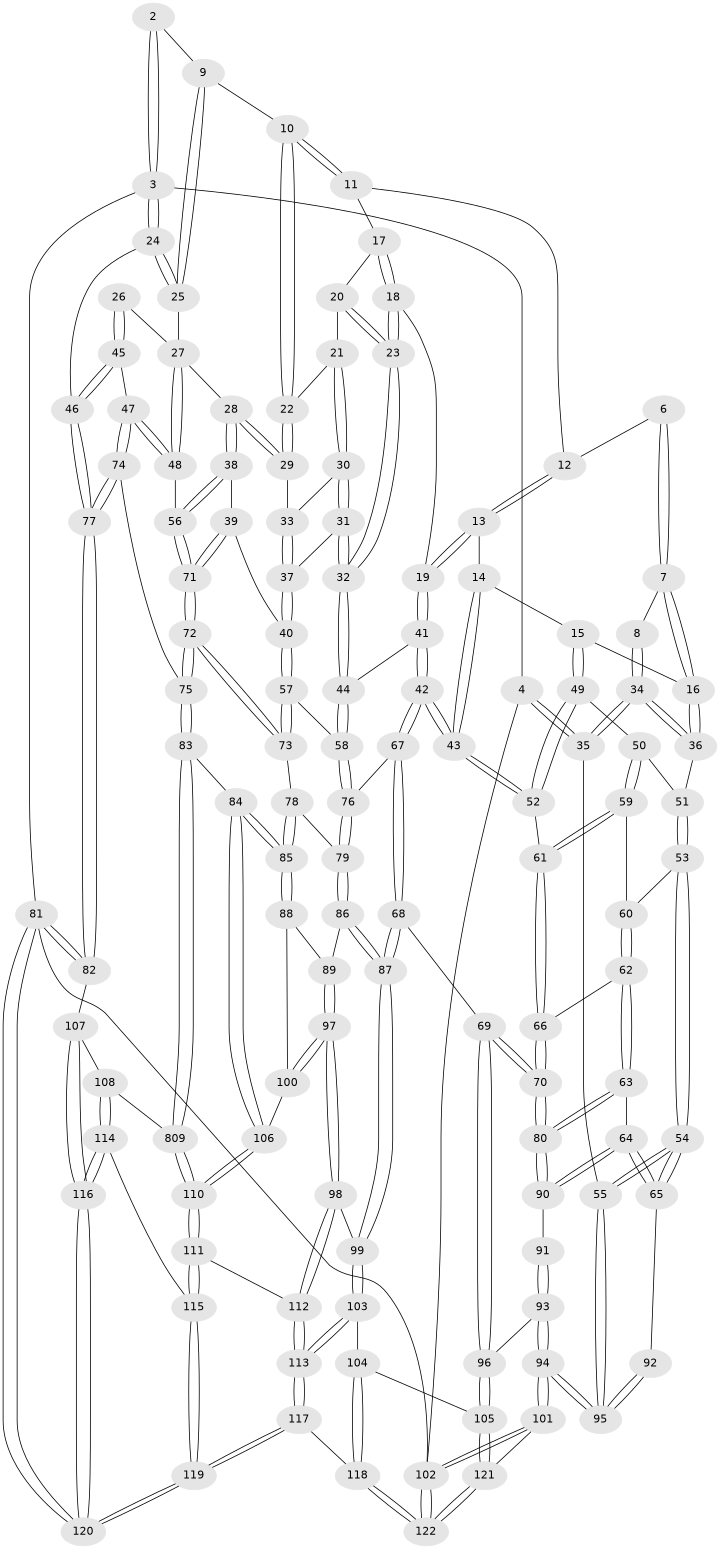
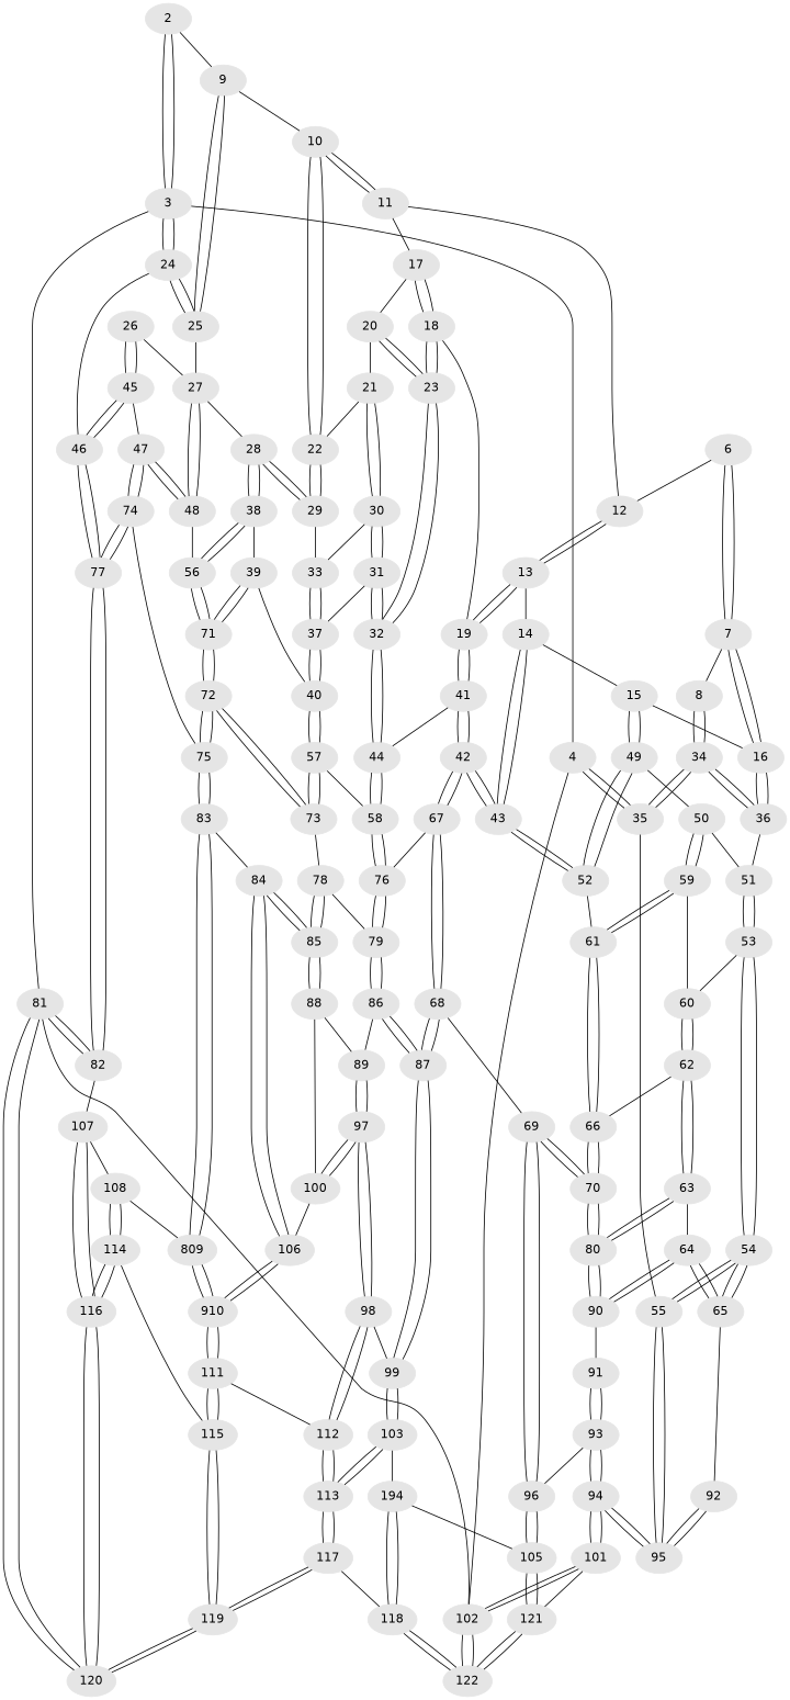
  graph {
    fontname="DejaVu Sans"
    node [color=gray90 fontname="DejaVu Sans" style=filled]
    edge [fontname="DejaVu Sans"]
    2
    3
    9
    6
    7
    12
    4
    24
    81
    10
    25
    35
    102
    46
    82
    120
    55
    122
    8
    34
    16
    13
    36
    11
    22
    27
    17
    29
    18
    20
    14
    19
    15
    43
    41
    49
    52
    50
    51
    23
    21
    32
    44
    42
    30
    33
    31
    77
    26
    45
    28
    48
    47
    38
    56
    39
    37
    40
    58
    95
    53
    57
    71
    72
    73
    67
    76
    68
    61
    74
    75
    59
    60
    54
    66
    65
    62
    92
    78
    79
    63
    70
    64
    80
    90
    91
    69
    87
    96
    99
    105
    83
    85
    84
    n95 [label=809]
    86
    107
    88
    89
    108
    116
    106
-   110
+   110 [label=910]
    100
    97
    103
    98
    93
    94
    101
    121
    112
    113
-   104
+   104 [label=194]
    118
    117
    111
    114
    115
    119
    2 -- 3
    2 -- 3
    2 -- 9
    3 -- 4
    3 -- 24
    3 -- 24
    3 -- 81
    9 -- 10
    9 -- 25
    9 -- 25
    6 -- 7
    6 -- 7
    6 -- 12
    7 -- 8
    7 -- 16
    7 -- 16
    12 -- 13
    12 -- 13
    4 -- 35
    4 -- 35
    4 -- 102
    24 -- 25
    24 -- 25
    24 -- 46
    81 -- 102
    81 -- 82
    81 -- 82
    81 -- 120
    81 -- 120
    10 -- 11
    10 -- 11
    10 -- 22
    10 -- 22
    25 -- 27
    35 -- 55
    102 -- 122
    102 -- 122
    46 -- 77
    46 -- 77
    82 -- 107
    55 -- 95
    55 -- 95
    8 -- 34
    8 -- 34
    34 -- 35
    34 -- 35
    34 -- 36
    34 -- 36
    16 -- 36
    16 -- 36
    13 -- 14
    13 -- 19
    13 -- 19
    36 -- 51
    11 -- 12
    11 -- 17
    22 -- 29
    22 -- 29
    27 -- 28
    27 -- 48
    27 -- 48
    17 -- 18
    17 -- 18
    17 -- 20
    29 -- 33
    18 -- 19
    18 -- 23
    18 -- 23
    20 -- 23
    20 -- 23
    20 -- 21
    14 -- 15
    14 -- 43
    14 -- 43
    19 -- 41
    19 -- 41
    15 -- 16
    15 -- 49
    15 -- 49
    43 -- 52
    43 -- 52
    41 -- 44
    41 -- 42
    41 -- 42
    49 -- 52
    49 -- 52
    49 -- 50
    52 -- 61
    50 -- 51
    50 -- 59
    50 -- 59
    51 -- 53
    51 -- 53
    23 -- 32
    23 -- 32
    21 -- 22
    21 -- 30
    21 -- 30
    32 -- 44
    32 -- 44
    44 -- 58
    44 -- 58
    42 -- 43
    42 -- 43
    42 -- 67
    42 -- 67
    30 -- 33
    30 -- 31
    30 -- 31
    33 -- 37
    33 -- 37
    31 -- 32
    31 -- 32
    31 -- 37
    77 -- 82
    77 -- 82
    26 -- 27
    26 -- 45
    26 -- 45
    45 -- 46
    45 -- 46
    45 -- 47
    28 -- 29
    28 -- 29
    28 -- 38
    28 -- 38
    48 -- 56
    47 -- 48
    47 -- 48
    47 -- 74
    47 -- 74
    38 -- 56
    38 -- 56
    38 -- 39
    56 -- 71
    56 -- 71
    39 -- 40
    39 -- 71
    39 -- 71
    37 -- 40
    37 -- 40
    40 -- 57
    40 -- 57
    58 -- 76
    58 -- 76
    53 -- 60
    53 -- 54
    53 -- 54
    57 -- 58
    57 -- 73
    57 -- 73
    71 -- 72
    71 -- 72
    72 -- 73
    72 -- 73
    72 -- 75
    72 -- 75
    73 -- 78
    67 -- 76
    67 -- 68
    67 -- 68
    76 -- 79
    76 -- 79
    68 -- 69
    68 -- 87
    68 -- 87
    61 -- 66
    61 -- 66
    74 -- 77
    74 -- 77
    74 -- 75
    75 -- 83
    75 -- 83
    59 -- 61
    59 -- 61
    59 -- 60
    60 -- 62
    60 -- 62
    54 -- 55
    54 -- 55
    54 -- 65
    54 -- 65
    66 -- 70
    66 -- 70
    65 -- 92
    62 -- 66
    62 -- 63
    62 -- 63
    92 -- 95
    92 -- 95
    78 -- 79
    78 -- 85
    78 -- 85
    79 -- 86
    79 -- 86
    63 -- 64
    63 -- 80
    63 -- 80
    70 -- 80
    70 -- 80
    64 -- 65
    64 -- 65
    64 -- 90
    64 -- 90
    80 -- 90
    80 -- 90
    90 -- 91
    91 -- 93
    91 -- 93
    69 -- 70
    69 -- 70
    69 -- 96
    69 -- 96
    87 -- 99
    87 -- 99
    96 -- 105
    96 -- 105
    99 -- 103
    99 -- 103
    105 -- 121
    105 -- 121
    83 -- 84
    83 -- n95
    83 -- n95
    85 -- 88
    85 -- 88
    84 -- 85
    84 -- 85
    84 -- 106
    84 -- 106
    n95 -- 110
    n95 -- 110
    86 -- 87
    86 -- 87
    86 -- 89
    107 -- 108
    107 -- 116
    107 -- 116
    88 -- 89
    88 -- 100
    89 -- 97
    89 -- 97
    108 -- n95
    108 -- 114
    108 -- 114
    116 -- 120
    116 -- 120
    106 -- 110
    106 -- 110
    110 -- 111
    110 -- 111
    100 -- 106
    97 -- 100
    97 -- 100
    97 -- 98
    97 -- 98
    103 -- 113
    103 -- 113
    103 -- 104
    98 -- 99
    98 -- 112
    98 -- 112
    93 -- 96
    93 -- 94
    93 -- 94
    94 -- 95
    94 -- 95
    94 -- 101
    94 -- 101
    101 -- 102
    101 -- 102
    101 -- 121
    121 -- 122
    121 -- 122
    112 -- 113
    112 -- 113
    113 -- 117
    113 -- 117
    104 -- 105
    104 -- 118
    104 -- 118
    118 -- 122
    118 -- 122
    117 -- 118
    117 -- 119
    117 -- 119
    111 -- 112
    111 -- 115
    111 -- 115
    114 -- 116
    114 -- 116
    114 -- 115
    115 -- 119
    115 -- 119
    119 -- 120
    119 -- 120
  }
